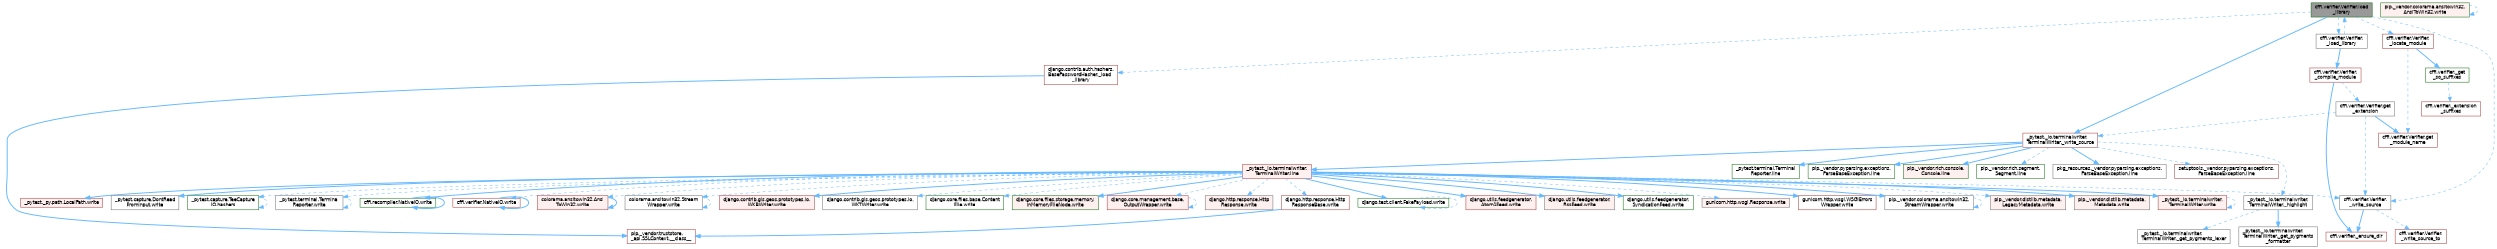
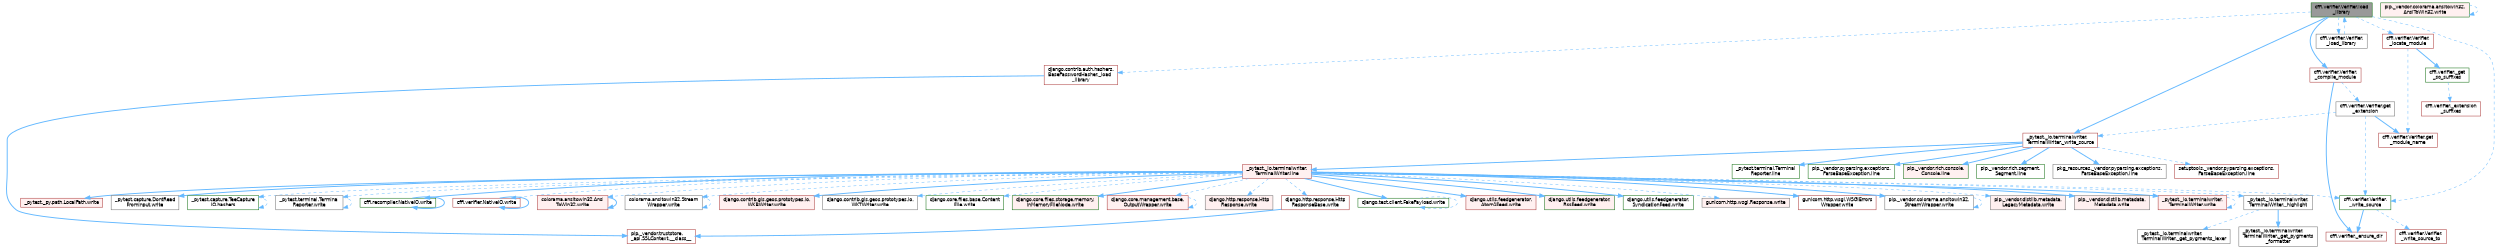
  digraph {
    rankdir=TB
    node [color=brown fillcolor=white fontname=Helvetica fontsize=10 shape=box style=filled]
    edge [color=steelblue1 fontname=Helvetica fontsize=10 labelfontname=Helvetica labelfontsize=10 style=dashed]
    n1 [color=darkgreen fillcolor=grey60 fontcolor=black height=0.2 label="cffi.verifier.Verifier.load\l_library" width=0.4]
    n2 [height=0.2 label="cffi.verifier.Verifier.\l_compile_module" width=0.4]
    n3 [height=0.2 label="_pytest._io.terminalwriter.\lTerminalWriter._write_source" width=0.4]
-   n4 [color=gray40 height=0.2 label="cffi.verifier.Verifier.\l_write_source" width=0.4]
+   n4 [color=darkgreen height=0.2 label="cffi.verifier.Verifier.\l_write_source" width=0.4]
    n5 [color=gray40 height=0.2 label="cffi.verifier.Verifier.\l_load_library" width=0.4]
    n6 [height=0.2 label="django.contrib.auth.hashers.\lBasePasswordHasher._load\l_library" width=0.4]
    n7 [height=0.2 label="cffi.verifier.Verifier.\l_locate_module" width=0.4]
    n8 [height=0.2 label="cffi.verifier._ensure_dir" width=0.4]
    n9 [color=gray40 height=0.2 label="cffi.verifier.Verifier.get\l_extension" width=0.4]
    n10 [color=gray40 height=0.2 label="_pytest._io.terminalwriter.\lTerminalWriter._highlight" width=0.4]
    n11 [fillcolor="#FFF0F0" height=0.2 label="_pytest._io.terminalwriter.\lTerminalWriter.line" width=0.4]
    n12 [color=darkgreen height=0.2 label="_pytest.terminal.Terminal\lReporter.line" width=0.4]
    n13 [color=darkgreen height=0.2 label="pip._vendor.pyparsing.exceptions.\lParseBaseException.line" width=0.4]
    n14 [color=darkgreen fillcolor="#FFF0F0" height=0.2 label="pip._vendor.rich.console.\lConsole.line" width=0.4]
    n15 [color=darkgreen height=0.2 label="pip._vendor.rich.segment.\lSegment.line" width=0.4]
    n16 [color=gray40 height=0.2 label="pkg_resources._vendor.pyparsing.exceptions.\lParseBaseException.line" width=0.4]
    n17 [height=0.2 label="setuptools._vendor.pyparsing.exceptions.\lParseBaseException.line" width=0.4]
    n18 [height=0.2 label="cffi.verifier.Verifier.\l_write_source_to" width=0.4]
    n19 [height=0.2 label="pip._vendor.truststore.\l_api.SSLContext.__class__" width=0.4]
    n20 [height=0.2 label="cffi.verifier.Verifier.get\l_module_name" width=0.4]
    n21 [color=darkgreen height=0.2 label="cffi.verifier._get\l_so_suffixes" width=0.4]
    n22 [color=gray40 height=0.2 label="_pytest._io.terminalwriter.\lTerminalWriter._get_pygments\l_formatter" width=0.4]
    n23 [color=gray40 height=0.2 label="_pytest._io.terminalwriter.\lTerminalWriter._get_pygments_lexer" width=0.4]
    n24 [fillcolor="#FFF0F0" height=0.2 label="_pytest._io.terminalwriter.\lTerminalWriter.write" width=0.4]
    n25 [fillcolor="#FFF0F0" height=0.2 label="_pytest._py.path.LocalPath.write" width=0.4]
    n26 [color=gray40 height=0.2 label="_pytest.capture.DontRead\lFromInput.write" width=0.4]
    n27 [color=darkgreen height=0.2 label="_pytest.capture.TeeCapture\lIO.hashers" width=0.4]
    n28 [color=gray40 height=0.2 label="_pytest.terminal.Terminal\lReporter.write" width=0.4]
    n29 [color=darkgreen height=0.2 label="cffi.recompiler.NativeIO.write" width=0.4]
    n30 [height=0.2 label="cffi.verifier.NativeIO.write" width=0.4]
    n31 [fillcolor="#FFF0F0" height=0.2 label="colorama.ansitowin32.Ansi\lToWin32.write" width=0.4]
    n32 [color=gray40 height=0.2 label="colorama.ansitowin32.Stream\lWrapper.write" width=0.4]
    n33 [fillcolor="#FFF0F0" height=0.2 label="django.contrib.gis.geos.prototypes.io.\lWKBWriter.write" width=0.4]
    n34 [color=gray40 height=0.2 label="django.contrib.gis.geos.prototypes.io.\lWKTWriter.write" width=0.4]
    n35 [color=darkgreen height=0.2 label="django.core.files.base.Content\lFile.write" width=0.4]
    n36 [color=darkgreen fillcolor="#FFF0F0" height=0.2 label="django.core.files.storage.memory.\lInMemoryFileNode.write" width=0.4]
    n37 [fillcolor="#FFF0F0" height=0.2 label="django.core.management.base.\lOutputWrapper.write" width=0.4]
    n38 [color=gray40 fillcolor="#FFF0F0" height=0.2 label="django.http.response.Http\lResponse.write" width=0.4]
    n39 [height=0.2 label="django.http.response.Http\lResponseBase.write" width=0.4]
    n40 [color=darkgreen height=0.2 label="django.test.client.FakePayload.write" width=0.4]
    n41 [fillcolor="#FFF0F0" height=0.2 label="django.utils.feedgenerator.\lAtom1Feed.write" width=0.4]
-   n42 [color=gray40 fillcolor="#FFF0F0" height=0.2 label="django.utils.feedgenerator.\lRssFeed.write" width=0.4]
+   n42 [color=darkgreen fillcolor="#FFF0F0" height=0.2 label="django.utils.feedgenerator.\lRssFeed.write" width=0.4]
    n43 [color=darkgreen height=0.2 label="django.utils.feedgenerator.\lSyndicationFeed.write" width=0.4]
    n44 [color=gray40 fillcolor="#FFF0F0" height=0.2 label="gunicorn.http.wsgi.Response.write" width=0.4]
    n45 [height=0.2 label="gunicorn.http.wsgi.WSGIErrors\lWrapper.write" width=0.4]
    n46 [color=gray40 height=0.2 label="pip._vendor.colorama.ansitowin32.\lStreamWrapper.write" width=0.4]
    n47 [color=gray40 fillcolor="#FFF0F0" height=0.2 label="pip._vendor.distlib.metadata.\lLegacyMetadata.write" width=0.4]
    n48 [color=gray40 fillcolor="#FFF0F0" height=0.2 label="pip._vendor.distlib.metadata.\lMetadata.write" width=0.4]
    n49 [color=darkgreen fillcolor="#FFF0F0" height=0.2 label="pip._vendor.colorama.ansitowin32.\lAnsiToWin32.write" width=0.4]
    n50 [height=0.2 label="cffi.verifier._extension\l_suffixes" width=0.4]
-   n5 -> n2 [style=bold]
+   n1 -> n2 [style=bold]
    n1 -> n3 [style=bold]
    n1 -> n4
    n1 -> n5
    n1 -> n6
    n1 -> n7
    n2 -> n8 [style=bold]
    n2 -> n9
-   n3 -> n10
+   n11 -> n10
    n3 -> n11 [style=bold]
    n3 -> n12 [style=bold]
    n3 -> n13 [style=bold]
    n3 -> n14 [style=bold]
-   n3 -> n15
+   n3 -> n15 [style=bold]
    n3 -> n16 [style=bold]
    n3 -> n17
    n4 -> n8 [style=bold]
    n4 -> n18
    n5 -> n1
    n6 -> n19 [style=bold]
    n7 -> n20
    n7 -> n21 [style=bold]
    n9 -> n3
    n9 -> n4
    n9 -> n20 [style=bold]
    n10 -> n22 [style=bold]
    n10 -> n23
    n11 -> n4
    n11 -> n24 [style=bold]
    n11 -> n25 [style=bold]
    n11 -> n26 [style=bold]
    n11 -> n27
    n11 -> n28
    n11 -> n29 [style=bold]
    n11 -> n30
    n11 -> n31
    n11 -> n32
    n11 -> n33 [style=bold]
    n11 -> n34
    n11 -> n35
    n11 -> n36 [style=bold]
    n11 -> n37
    n11 -> n38
    n11 -> n39
    n11 -> n40 [style=bold]
    n11 -> n41 [style=bold]
    n11 -> n42 [style=bold]
    n11 -> n43 [style=bold]
    n11 -> n44
    n11 -> n45 [style=bold]
    n11 -> n46 [style=bold]
    n11 -> n47
    n11 -> n48 [style=bold]
    n21 -> n50
    n24 -> n24
    n27 -> n27
    n28 -> n28
    n29 -> n29 [style=bold]
    n30 -> n30 [style=bold]
    n31 -> n31 [style=bold]
    n32 -> n32
    n37 -> n37
    n39 -> n19 [style=bold]
    n40 -> n40
    n46 -> n46
    n49 -> n49
  }
